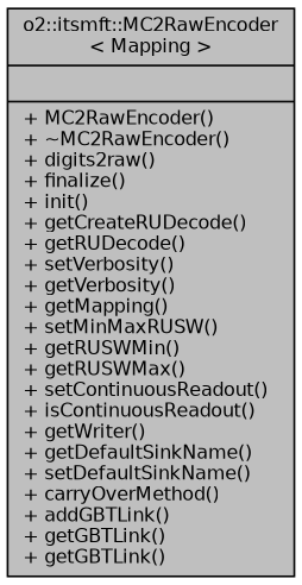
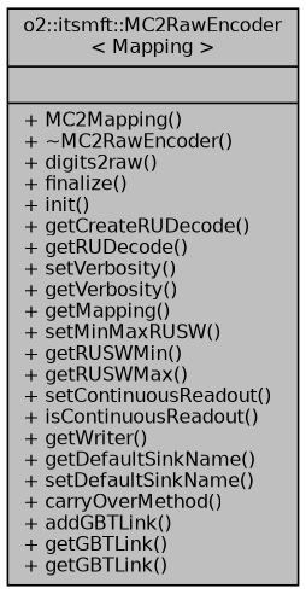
  digraph {
-   n1 [color=black fillcolor=grey75 fontcolor=black fontname=Helvetica fontsize=10 height=0.2 label="{o2::itsmft::MC2RawEncoder\l\< Mapping \>\n||+ MC2RawEncoder()\l+ ~MC2RawEncoder()\l+ digits2raw()\l+ finalize()\l+ init()\l+ getCreateRUDecode()\l+ getRUDecode()\l+ setVerbosity()\l+ getVerbosity()\l+ getMapping()\l+ setMinMaxRUSW()\l+ getRUSWMin()\l+ getRUSWMax()\l+ setContinuousReadout()\l+ isContinuousReadout()\l+ getWriter()\l+ getDefaultSinkName()\l+ setDefaultSinkName()\l+ carryOverMethod()\l+ addGBTLink()\l+ getGBTLink()\l+ getGBTLink()\l}" shape=record style=filled width=0.4]
+   n1 [color=black fillcolor=grey75 fontcolor=black fontname=Helvetica fontsize=10 height=0.2 label="{o2::itsmft::MC2RawEncoder\l\< Mapping \>\n||+ MC2Mapping()\l+ ~MC2RawEncoder()\l+ digits2raw()\l+ finalize()\l+ init()\l+ getCreateRUDecode()\l+ getRUDecode()\l+ setVerbosity()\l+ getVerbosity()\l+ getMapping()\l+ setMinMaxRUSW()\l+ getRUSWMin()\l+ getRUSWMax()\l+ setContinuousReadout()\l+ isContinuousReadout()\l+ getWriter()\l+ getDefaultSinkName()\l+ setDefaultSinkName()\l+ carryOverMethod()\l+ addGBTLink()\l+ getGBTLink()\l+ getGBTLink()\l}" shape=record style=filled width=0.4]
  }
